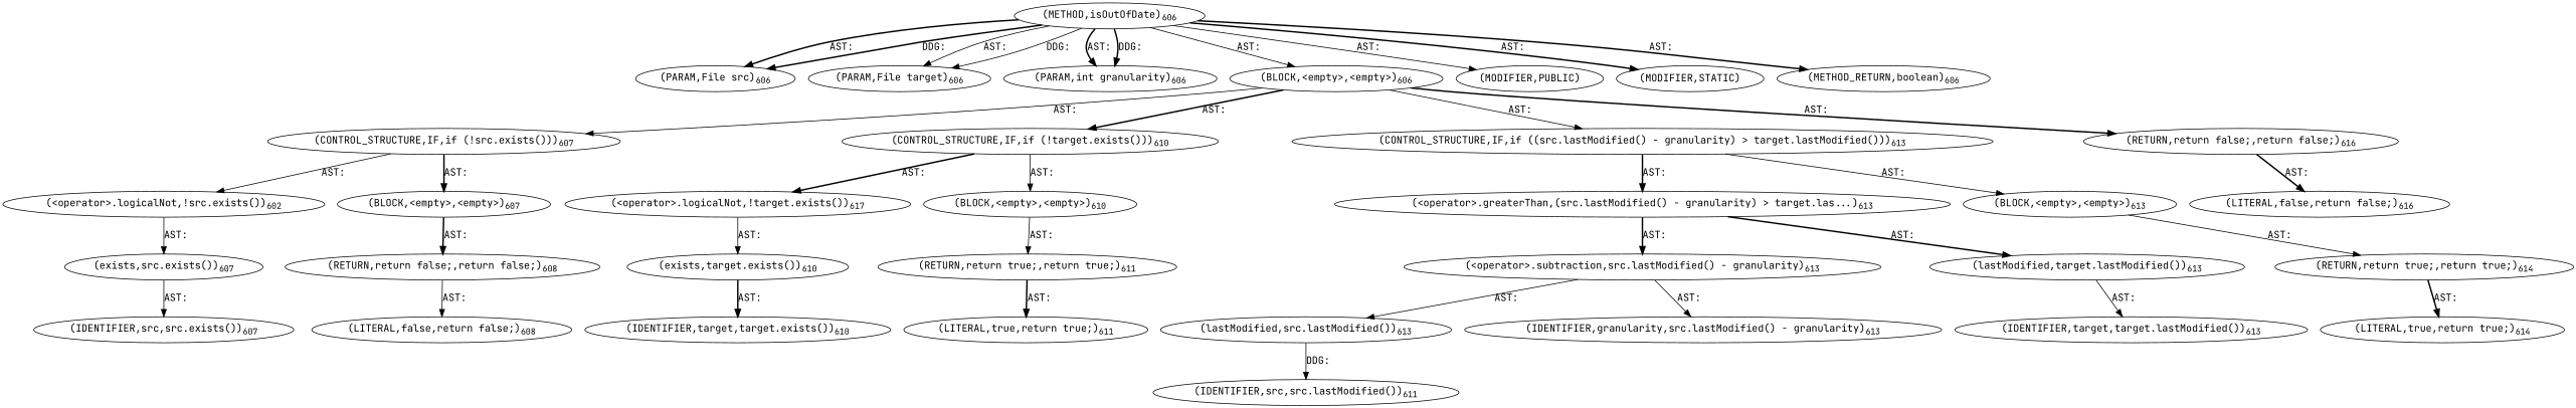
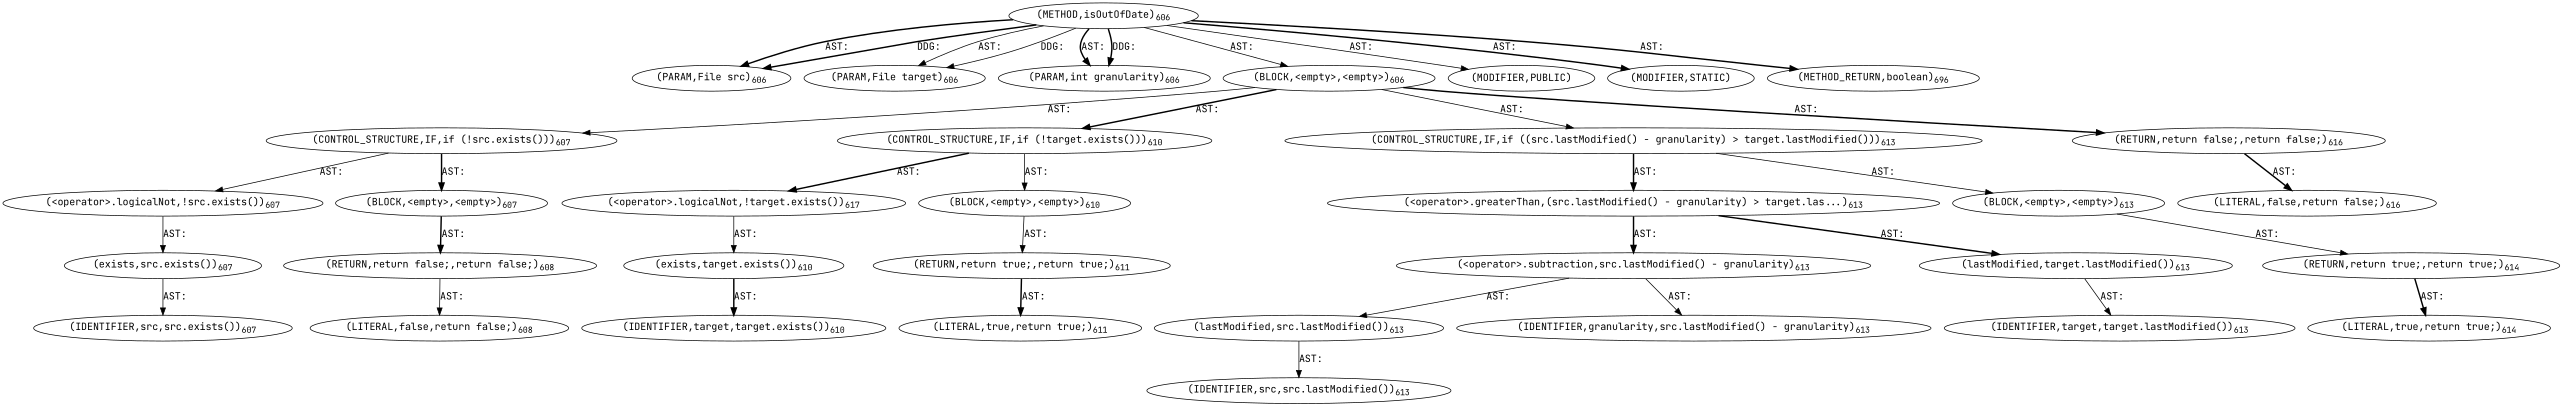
  digraph {
    fontname="JetBrains Mono"
    node [fontname="JetBrains Mono"]
    edge [fontname="JetBrains Mono" style=solid]
    n1 [label=<(METHOD,isOutOfDate)<SUB>606</SUB>>]
    n2 [label=<(PARAM,File src)<SUB>606</SUB>>]
    n3 [label=<(PARAM,File target)<SUB>606</SUB>>]
    n4 [label=<(PARAM,int granularity)<SUB>606</SUB>>]
    n5 [label=<(BLOCK,&lt;empty&gt;,&lt;empty&gt;)<SUB>606</SUB>>]
    n6 [label=<(MODIFIER,PUBLIC)>]
    n7 [label=<(MODIFIER,STATIC)>]
-   n8 [label=<(METHOD_RETURN,boolean)<SUB>606</SUB>>]
+   n8 [label=<(METHOD_RETURN,boolean)<SUB>696</SUB>>]
    n9 [label=<(CONTROL_STRUCTURE,IF,if (!src.exists()))<SUB>607</SUB>>]
    n10 [label=<(CONTROL_STRUCTURE,IF,if (!target.exists()))<SUB>610</SUB>>]
    n11 [label=<(CONTROL_STRUCTURE,IF,if ((src.lastModified() - granularity) &gt; target.lastModified()))<SUB>613</SUB>>]
    n12 [label=<(RETURN,return false;,return false;)<SUB>616</SUB>>]
-   n13 [label=<(&lt;operator&gt;.logicalNot,!src.exists())<SUB>602</SUB>>]
+   n13 [label=<(&lt;operator&gt;.logicalNot,!src.exists())<SUB>607</SUB>>]
    n14 [label=<(BLOCK,&lt;empty&gt;,&lt;empty&gt;)<SUB>607</SUB>>]
    n15 [label=<(&lt;operator&gt;.logicalNot,!target.exists())<SUB>617</SUB>>]
    n16 [label=<(BLOCK,&lt;empty&gt;,&lt;empty&gt;)<SUB>610</SUB>>]
    n17 [label=<(&lt;operator&gt;.greaterThan,(src.lastModified() - granularity) &gt; target.las...)<SUB>613</SUB>>]
    n18 [label=<(BLOCK,&lt;empty&gt;,&lt;empty&gt;)<SUB>613</SUB>>]
    n19 [label=<(LITERAL,false,return false;)<SUB>616</SUB>>]
    n20 [label=<(exists,src.exists())<SUB>607</SUB>>]
    n21 [label=<(RETURN,return false;,return false;)<SUB>608</SUB>>]
    n22 [label=<(IDENTIFIER,src,src.exists())<SUB>607</SUB>>]
    n23 [label=<(LITERAL,false,return false;)<SUB>608</SUB>>]
    n24 [label=<(exists,target.exists())<SUB>610</SUB>>]
    n25 [label=<(RETURN,return true;,return true;)<SUB>611</SUB>>]
    n26 [label=<(IDENTIFIER,target,target.exists())<SUB>610</SUB>>]
    n27 [label=<(LITERAL,true,return true;)<SUB>611</SUB>>]
    n28 [label=<(&lt;operator&gt;.subtraction,src.lastModified() - granularity)<SUB>613</SUB>>]
    n29 [label=<(lastModified,target.lastModified())<SUB>613</SUB>>]
    n30 [label=<(RETURN,return true;,return true;)<SUB>614</SUB>>]
    n31 [label=<(lastModified,src.lastModified())<SUB>613</SUB>>]
    n32 [label=<(IDENTIFIER,granularity,src.lastModified() - granularity)<SUB>613</SUB>>]
    n33 [label=<(IDENTIFIER,target,target.lastModified())<SUB>613</SUB>>]
-   n34 [label=<(IDENTIFIER,src,src.lastModified())<SUB>611</SUB>>]
+   n34 [label=<(IDENTIFIER,src,src.lastModified())<SUB>613</SUB>>]
    n35 [label=<(LITERAL,true,return true;)<SUB>614</SUB>>]
    n1 -> n2 [label="AST: " style=bold]
    n1 -> n2 [label="DDG: " style=bold]
    n1 -> n3 [label="AST: "]
    n1 -> n3 [label="DDG: "]
    n1 -> n4 [label="AST: " style=bold]
    n1 -> n4 [label="DDG: " style=bold]
    n1 -> n5 [label="AST: "]
    n1 -> n6 [label="AST: "]
    n1 -> n7 [label="AST: " style=bold]
    n1 -> n8 [label="AST: " style=bold]
    n5 -> n9 [label="AST: "]
    n5 -> n10 [label="AST: " style=bold]
    n5 -> n11 [label="AST: "]
    n5 -> n12 [label="AST: " style=bold]
    n9 -> n13 [label="AST: "]
    n9 -> n14 [label="AST: " style=bold]
    n10 -> n15 [label="AST: " style=bold]
    n10 -> n16 [label="AST: "]
    n11 -> n17 [label="AST: " style=bold]
    n11 -> n18 [label="AST: "]
    n12 -> n19 [label="AST: " style=bold]
    n13 -> n20 [label="AST: "]
    n14 -> n21 [label="AST: " style=bold]
    n15 -> n24 [label="AST: "]
    n16 -> n25 [label="AST: "]
    n17 -> n28 [label="AST: " style=bold]
    n17 -> n29 [label="AST: " style=bold]
    n18 -> n30 [label="AST: "]
    n20 -> n22 [label="AST: "]
    n21 -> n23 [label="AST: "]
    n24 -> n26 [label="AST: " style=bold]
    n25 -> n27 [label="AST: " style=bold]
    n28 -> n31 [label="AST: "]
    n28 -> n32 [label="AST: "]
    n29 -> n33 [label="AST: "]
    n30 -> n35 [label="AST: " style=bold]
-   n31 -> n34 [label="DDG: "]
+   n31 -> n34 [label="AST: "]
  }
